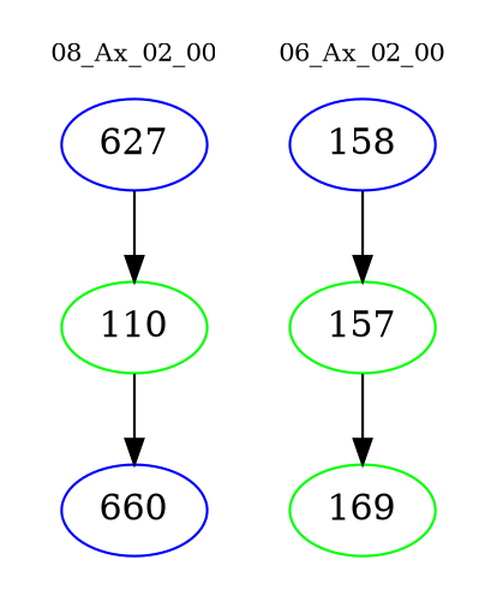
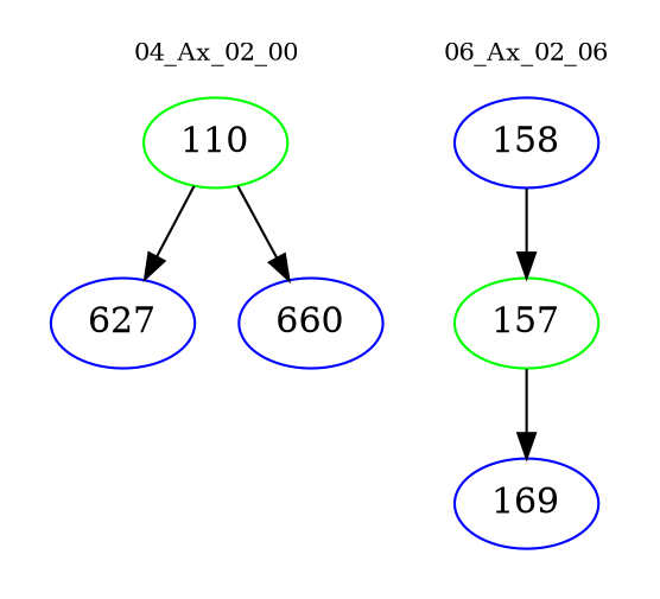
  digraph {
    node [color=blue]
    edge [color=black]
    n1 [label=627]
    n2 [color=green label=110]
    n3 [label=660]
    n4 [label=158]
    n5 [color=green label=157]
-   n6 [color=green label=169]
+   n6 [label=169]
    subgraph cluster_1 {
      color=white
      fontsize=10
-     label="08_Ax_02_00"
+     label="04_Ax_02_00"
      n1
      n2
      n3
    }
    subgraph cluster_2 {
      color=white
      fontsize=10
-     label="06_Ax_02_00"
+     label="06_Ax_02_06"
      n4
      n5
      n6
    }
-   n1 -> n2
+   n2 -> n1
    n2 -> n3
    n4 -> n5
    n5 -> n6
  }
